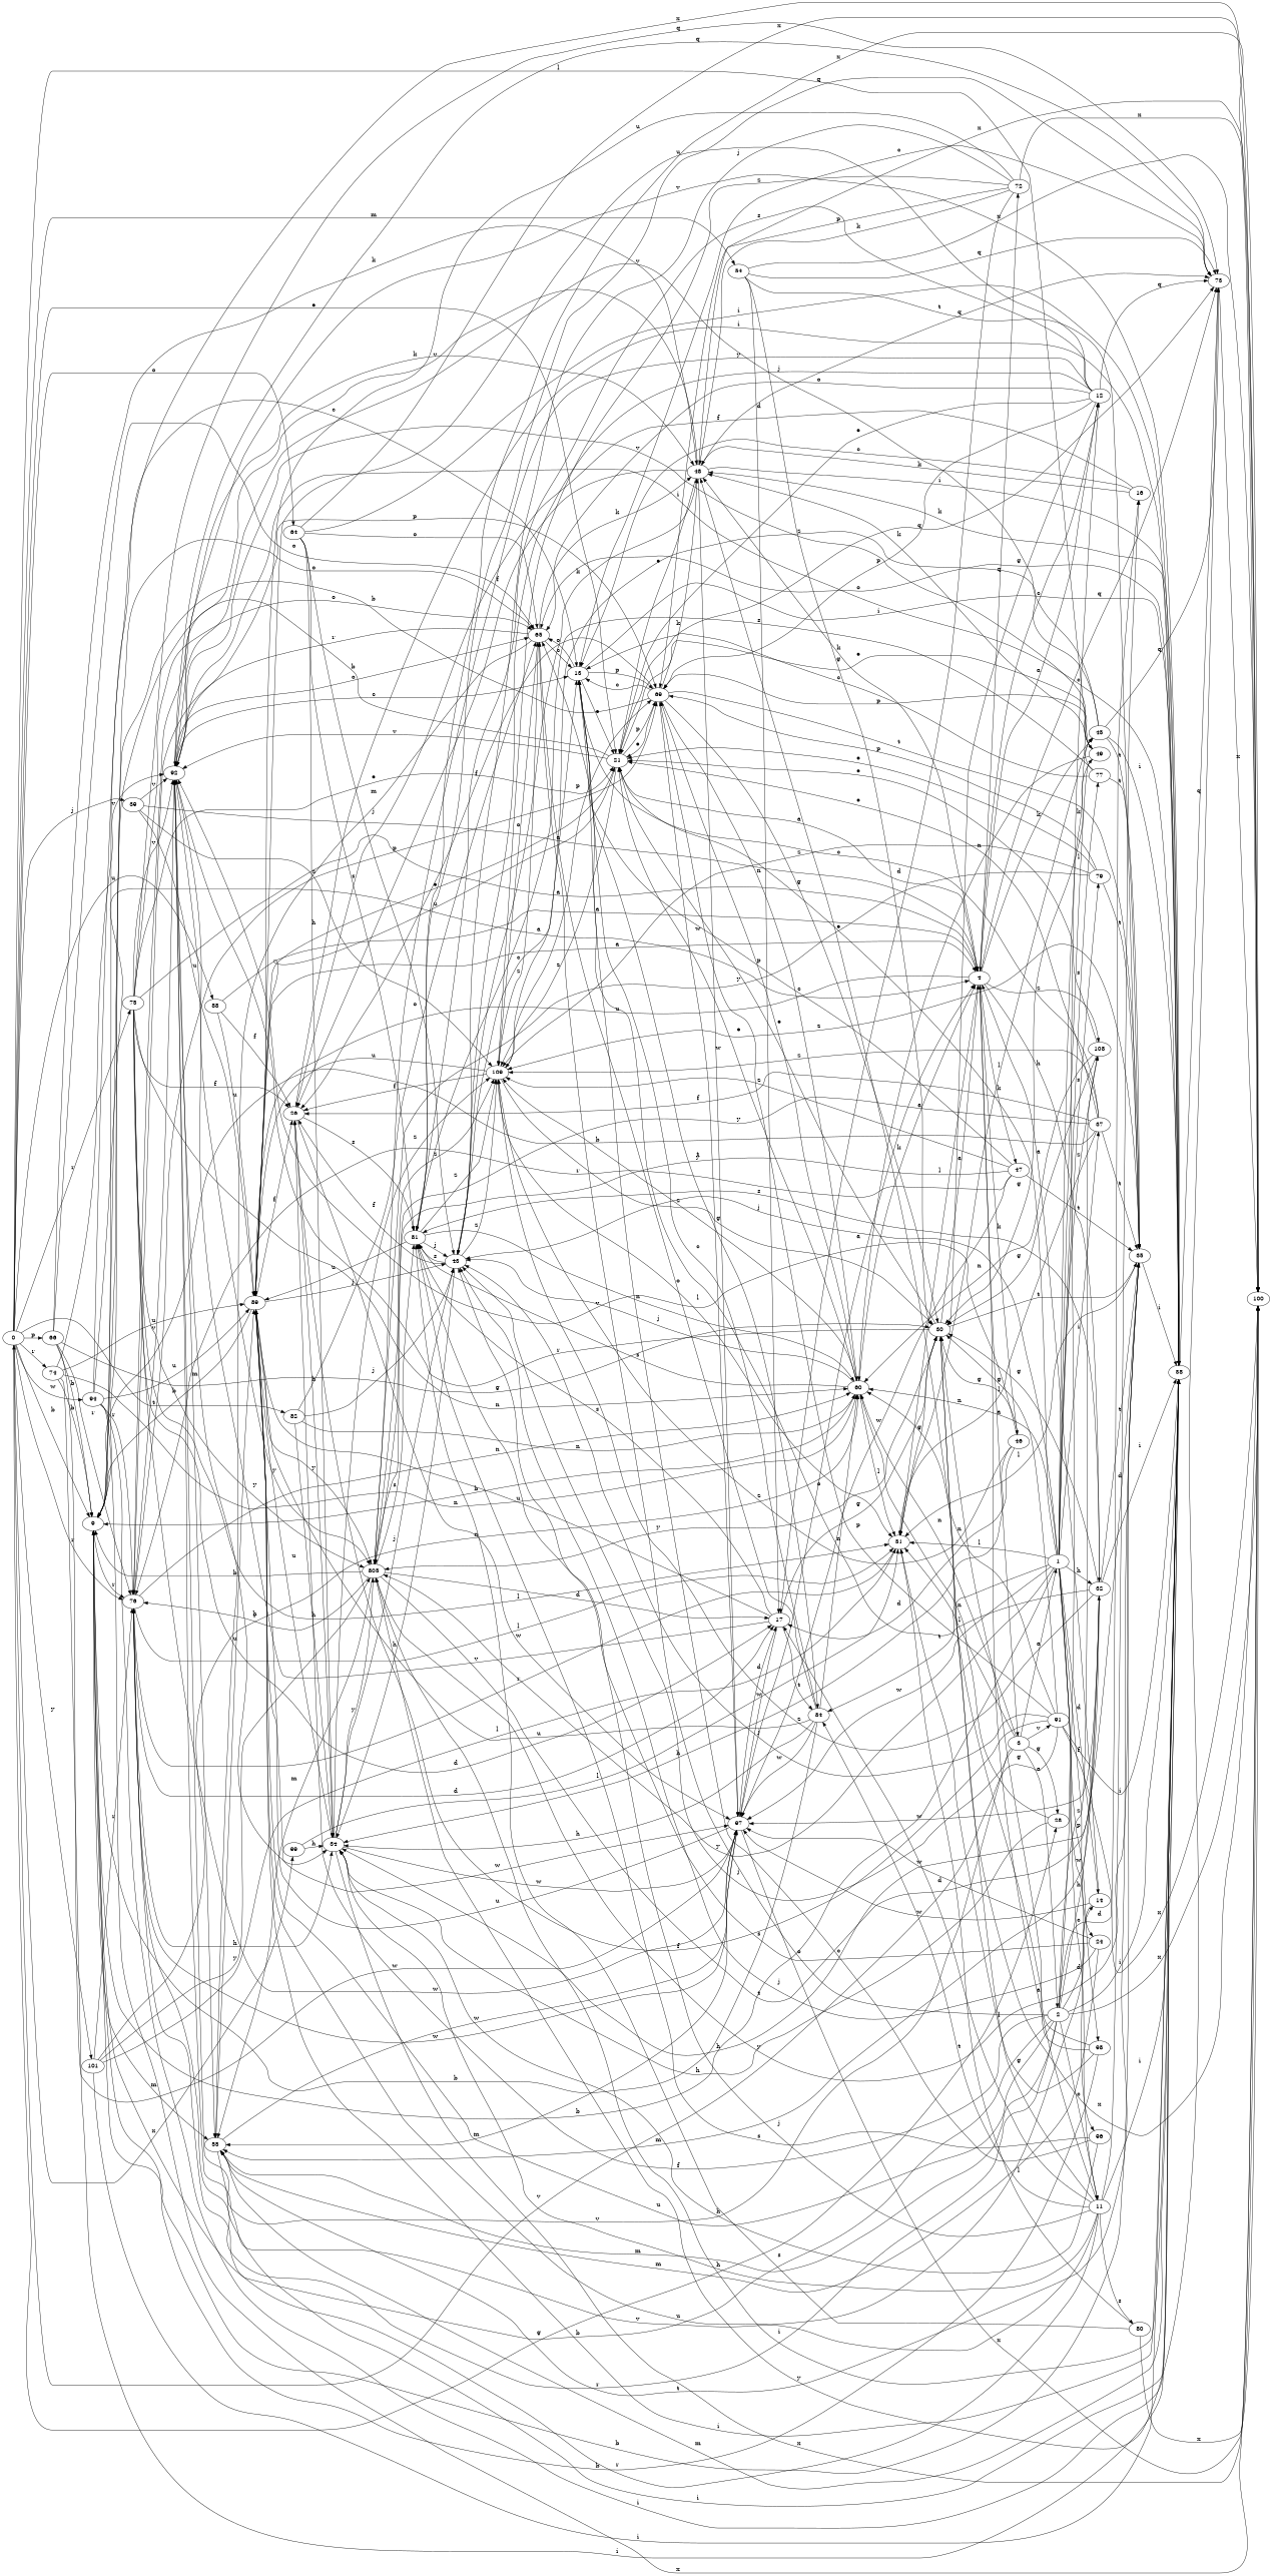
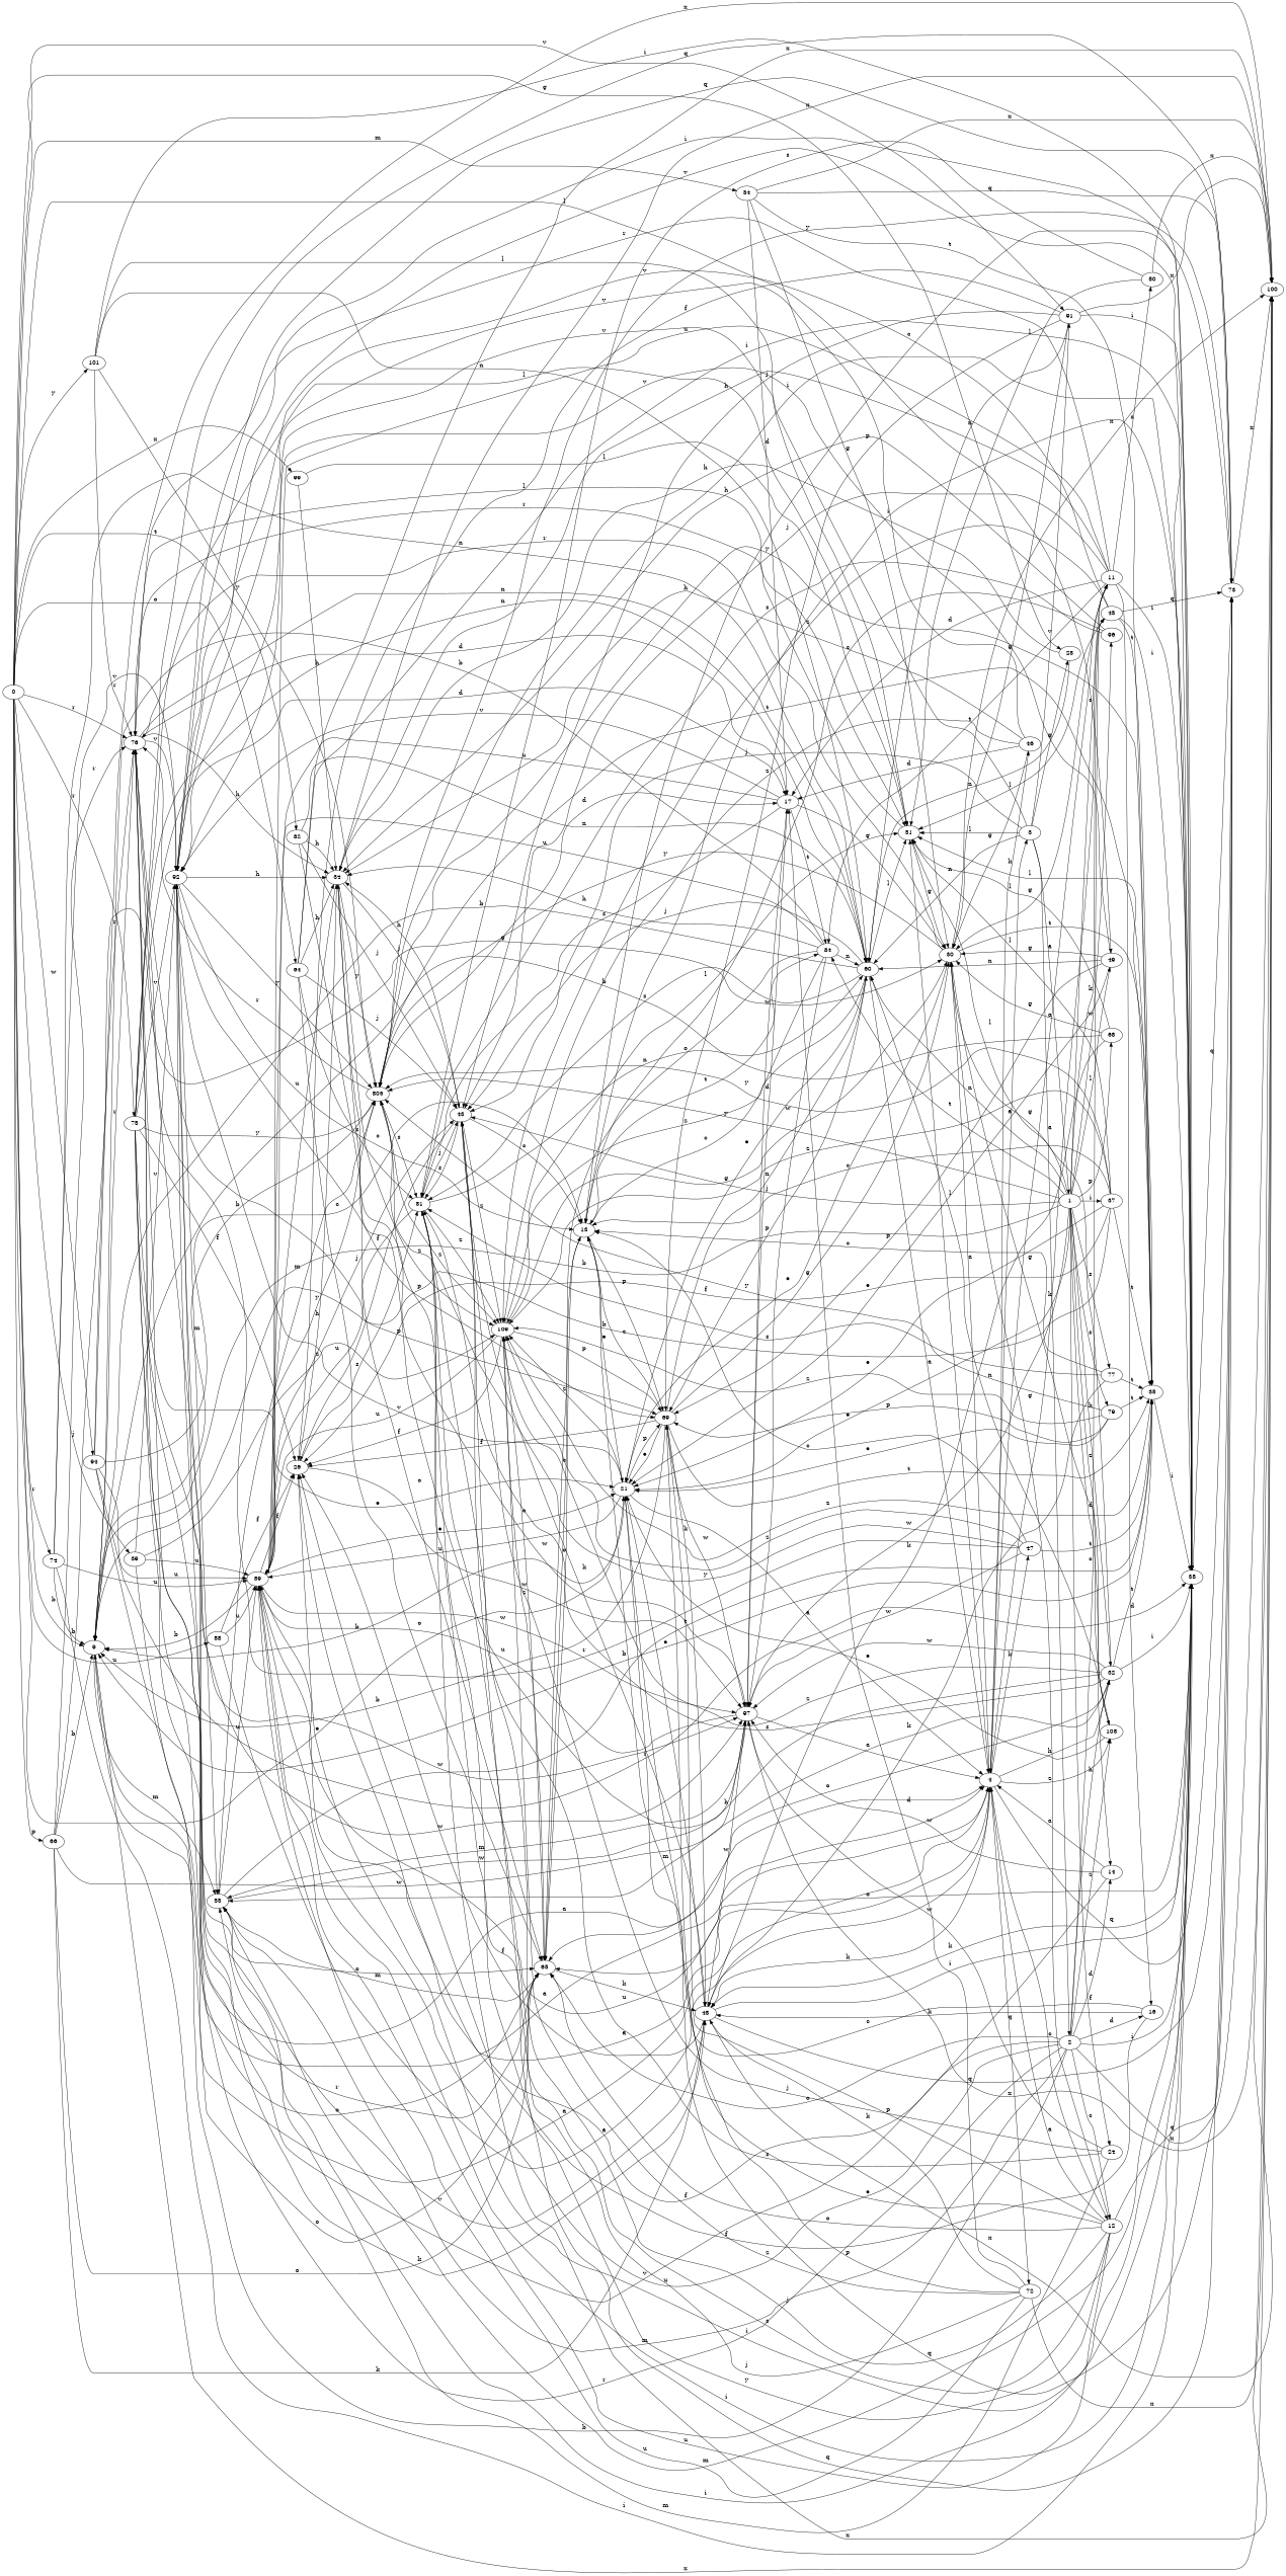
  strict digraph {
    rankdir=LR
    0
    9
    21
    28
    39
    49
    54
    64
    66
    74
    75
    76
    82
    88
    91
    94
    99
    101
    55
    65
    100
    89
    92
    4
    73
    69
    109
    60
    34
    30
    17
    n32 [label=35]
    43
    38
    81
    97
    48
    51
    n39 [label=805]
    26
    13
    1
    11
    14
    24
    32
    37
    45
-   68 [label=98]
+   68
    77
    79
    84
    96
    108
    16
    80
    2
    12
    3
    46
    47
    72
    0 -> 9 [label=b]
    0 -> 21 [label=e]
    0 -> 28 [label=g]
    0 -> 39 [label=j]
    0 -> 49 [label=l]
    0 -> 54 [label=m]
    0 -> 64 [label=o]
    0 -> 66 [label=p]
    0 -> 74 [label=r]
    0 -> 75 [label=r]
    0 -> 76 [label=r]
    0 -> 82 [label=t]
    0 -> 88 [label=u]
-   91 -> 0 [label=v]
+   0 -> 91 [label=v]
    0 -> 94 [label=w]
    0 -> 99 [label=x]
    0 -> 101 [label=y]
    9 -> 76 [label=r]
    9 -> 55 [label=m]
    9 -> 65 [label=o]
    9 -> 100 [label=x]
    21 -> 9 [label=b]
    21 -> 89 [label=u]
    21 -> 92 [label=v]
    21 -> 4 [label=a]
    21 -> 73 [label=q]
    21 -> 69 [label=p]
    21 -> 109 [label=z]
    28 -> 60 [label=n]
    28 -> 34 [label=h]
    39 -> 89 [label=u]
    39 -> 92 [label=v]
    39 -> 4 [label=a]
    39 -> 109 [label=z]
    49 -> 21 [label=e]
    49 -> 92 [label=v]
    49 -> 69 [label=p]
    49 -> 60 [label=n]
    49 -> 30 [label=g]
    54 -> 100 [label=x]
    54 -> 73 [label=q]
    54 -> 30 [label=g]
    54 -> 17 [label=d]
    54 -> n32 [label=t]
    64 -> 65 [label=o]
    64 -> 100 [label=x]
    64 -> 34 [label=h]
    64 -> 43 [label=j]
    64 -> 38 [label=i]
    64 -> 81 [label=s]
    66 -> 9 [label=b]
    66 -> 76 [label=r]
    66 -> 65 [label=o]
    66 -> 30 [label=g]
    66 -> 97 [label=w]
    66 -> 48 [label=k]
    74 -> 9 [label=b]
    74 -> 89 [label=u]
    74 -> 92 [label=v]
    74 -> 60 [label=n]
    74 -> 38 [label=i]
    75 -> 21 [label=e]
    75 -> 65 [label=o]
    75 -> 92 [label=v]
    75 -> 4 [label=a]
    75 -> 73 [label=q]
    75 -> 60 [label=n]
    75 -> 17 [label=d]
    75 -> 97 [label=w]
    75 -> 51 [label=l]
    75 -> n39 [label=y]
    75 -> 26 [label=f]
    76 -> 92 [label=v]
    76 -> 69 [label=p]
    76 -> 60 [label=n]
    76 -> 34 [label=h]
    76 -> 17 [label=d]
    76 -> 97 [label=w]
    76 -> 48 [label=k]
    76 -> 51 [label=l]
    82 -> 65 [label=o]
    82 -> 60 [label=n]
    82 -> 34 [label=h]
    82 -> 43 [label=j]
    88 -> 89 [label=u]
    88 -> 4 [label=a]
    88 -> 26 [label=f]
    91 -> 100 [label=x]
    91 -> 69 [label=p]
    91 -> 60 [label=n]
    91 -> 30 [label=g]
    91 -> 43 [label=j]
    91 -> 38 [label=i]
    91 -> 26 [label=f]
    94 -> 76 [label=r]
    94 -> 100 [label=x]
    94 -> 89 [label=u]
    94 -> 4 [label=a]
    94 -> 38 [label=i]
    94 -> 13 [label=c]
    99 -> 34 [label=h]
    99 -> 51 [label=l]
    101 -> 76 [label=r]
    101 -> 60 [label=n]
    101 -> 38 [label=i]
    101 -> 51 [label=l]
    101 -> n39 [label=y]
    55 -> 89 [label=u]
    55 -> n32 [label=t]
    55 -> 38 [label=i]
    55 -> 97 [label=w]
    65 -> 76 [label=r]
    65 -> 55 [label=m]
    65 -> 109 [label=z]
    65 -> 48 [label=k]
    65 -> 13 [label=c]
    89 -> 9 [label=b]
    89 -> 21 [label=e]
    89 -> 4 [label=a]
    89 -> 43 [label=j]
    89 -> 38 [label=i]
    89 -> 97 [label=w]
    89 -> n39 [label=y]
    89 -> 26 [label=f]
    92 -> 55 [label=m]
    92 -> 65 [label=o]
    92 -> 73 [label=q]
    92 -> 69 [label=p]
    92 -> 34 [label=h]
    92 -> 38 [label=i]
    92 -> n39 [label=y]
    92 -> 13 [label=c]
    4 -> 89 [label=u]
    4 -> 73 [label=q]
    4 -> 48 [label=k]
    4 -> 51 [label=l]
    4 -> 32 [label=h]
    4 -> 45 [label=k]
    4 -> 108 [label=z]
    4 -> 12 [label=c]
    4 -> 3 [label=a]
    4 -> 46 [label=k]
    4 -> 47 [label=k]
    4 -> 72 [label=q]
    73 -> 100 [label=x]
    73 -> n39 [label=y]
    73 -> 13 [label=c]
    69 -> 9 [label=b]
    69 -> 21 [label=e]
    69 -> 60 [label=n]
    69 -> 30 [label=g]
    69 -> n32 [label=t]
    69 -> 97 [label=w]
    69 -> 48 [label=k]
    69 -> 26 [label=f]
    69 -> 13 [label=c]
    109 -> 65 [label=o]
    109 -> 89 [label=u]
    109 -> 69 [label=p]
    109 -> 30 [label=g]
    109 -> 51 [label=l]
    109 -> 26 [label=f]
    60 -> 9 [label=b]
    60 -> 21 [label=e]
    60 -> 4 [label=a]
    60 -> 69 [label=p]
    60 -> 109 [label=z]
    60 -> 43 [label=j]
    60 -> 81 [label=s]
    60 -> 51 [label=l]
    34 -> 100 [label=x]
    34 -> 89 [label=u]
    34 -> 109 [label=z]
    34 -> 43 [label=j]
    34 -> 97 [label=w]
    34 -> n39 [label=y]
    30 -> 21 [label=e]
-   30 -> 92 [label=r]
+   30 -> 76 [label=r]
    30 -> 100 [label=x]
    30 -> 4 [label=a]
    30 -> n32 [label=t]
    30 -> n39 [label=y]
    17 -> 89 [label=u]
    17 -> 92 [label=v]
    17 -> 30 [label=g]
    17 -> 81 [label=s]
    17 -> 97 [label=w]
    17 -> 84 [label=t]
    n32 -> 9 [label=b]
    n32 -> 109 [label=z]
    n32 -> 38 [label=i]
    n32 -> 51 [label=l]
    n32 -> n39 [label=y]
    43 -> 109 [label=z]
    43 -> 34 [label=h]
    43 -> 81 [label=s]
    43 -> 48 [label=k]
    43 -> 26 [label=f]
    43 -> 13 [label=c]
    38 -> 55 [label=m]
    38 -> 65 [label=o]
    38 -> 92 [label=v]
    38 -> 73 [label=q]
    38 -> 48 [label=k]
    81 -> 100 [label=x]
    81 -> 89 [label=u]
    81 -> 73 [label=q]
    81 -> 109 [label=z]
    81 -> 60 [label=n]
    81 -> 43 [label=j]
    97 -> 55 [label=m]
    97 -> 100 [label=x]
    97 -> 89 [label=u]
    97 -> 4 [label=a]
    97 -> 17 [label=d]
    48 -> 21 [label=e]
    48 -> 100 [label=x]
    48 -> 92 [label=v]
    48 -> 73 [label=q]
    48 -> 38 [label=i]
    48 -> 97 [label=w]
    48 -> 26 [label=f]
    51 -> 76 [label=r]
    51 -> 30 [label=g]
    n39 -> 9 [label=b]
    n39 -> 76 [label=r]
    n39 -> 55 [label=m]
    n39 -> 109 [label=z]
    n39 -> 17 [label=d]
    n39 -> n32 [label=t]
    n39 -> 38 [label=i]
    n39 -> 81 [label=s]
    26 -> 34 [label=h]
    26 -> 38 [label=i]
    26 -> 81 [label=s]
    26 -> 97 [label=w]
    13 -> 21 [label=e]
    13 -> 65 [label=o]
    13 -> 69 [label=p]
    13 -> 38 [label=i]
    13 -> 84 [label=t]
    1 -> 9 [label=b]
    1 -> 21 [label=e]
    1 -> 49 [label=l]
    1 -> 60 [label=n]
    1 -> 43 [label=j]
    1 -> 97 [label=w]
    1 -> 51 [label=l]
    1 -> n39 [label=y]
    1 -> 11 [label=c]
    1 -> 14 [label=d]
    1 -> 24 [label=f]
    1 -> 32 [label=h]
    1 -> 37 [label=i]
    1 -> 45 [label=k]
    1 -> 68 [label=p]
    1 -> 77 [label=s]
    1 -> 79 [label=s]
    1 -> 84 [label=t]
    1 -> 96 [label=w]
    1 -> 108 [label=z]
    11 -> 76 [label=r]
    11 -> 89 [label=u]
    11 -> 4 [label=a]
    11 -> 34 [label=h]
    11 -> 30 [label=g]
    11 -> 17 [label=d]
    11 -> 43 [label=j]
    11 -> 38 [label=i]
    11 -> 84 [label=t]
    11 -> 16 [label=d]
    11 -> 80 [label=s]
    14 -> 92 [label=v]
    14 -> 4 [label=a]
    14 -> 97 [label=w]
    24 -> 55 [label=m]
    24 -> 43 [label=j]
    24 -> 81 [label=s]
    24 -> 97 [label=w]
    32 -> 55 [label=m]
    32 -> 65 [label=o]
    32 -> 109 [label=z]
    32 -> 34 [label=h]
    32 -> 30 [label=g]
    32 -> n32 [label=t]
    32 -> 38 [label=i]
    32 -> 81 [label=s]
    32 -> 97 [label=w]
    37 -> 9 [label=b]
    37 -> 21 [label=e]
    37 -> 109 [label=z]
    37 -> n32 [label=t]
    37 -> 51 [label=l]
    37 -> n39 [label=y]
    37 -> 26 [label=f]
    37 -> 13 [label=c]
    45 -> 92 [label=v]
    45 -> 73 [label=q]
    45 -> 109 [label=z]
    45 -> n32 [label=t]
    45 -> 38 [label=i]
    45 -> 51 [label=l]
    68 -> 9 [label=b]
    68 -> 30 [label=g]
    68 -> 48 [label=k]
    68 -> 51 [label=l]
    77 -> n32 [label=t]
    77 -> 81 [label=s]
    77 -> 48 [label=k]
    77 -> 13 [label=c]
    79 -> 21 [label=e]
    79 -> 69 [label=p]
    79 -> 109 [label=z]
    79 -> n32 [label=t]
    79 -> n39 [label=y]
    84 -> 9 [label=b]
    84 -> 65 [label=o]
    84 -> 89 [label=u]
    84 -> 60 [label=n]
    84 -> 34 [label=h]
    84 -> 97 [label=w]
    84 -> 13 [label=c]
    96 -> 34 [label=h]
    96 -> 81 [label=s]
    96 -> 13 [label=c]
    108 -> 21 [label=e]
    108 -> 60 [label=n]
    108 -> 30 [label=g]
    16 -> 48 [label=k]
    16 -> 26 [label=f]
    16 -> 13 [label=c]
    80 -> 100 [label=x]
    80 -> 81 [label=s]
    80 -> 51 [label=l]
    2 -> 9 [label=b]
    2 -> 76 [label=r]
    2 -> 55 [label=m]
    2 -> 65 [label=o]
    2 -> 100 [label=x]
    2 -> 89 [label=u]
    2 -> 38 [label=i]
    2 -> 26 [label=f]
    2 -> 11 [label=c]
    2 -> 14 [label=d]
    2 -> 32 [label=h]
    2 -> 108 [label=z]
    2 -> 16 [label=d]
    2 -> 12 [label=c]
    12 -> 21 [label=e]
    12 -> 65 [label=o]
    12 -> 89 [label=u]
    12 -> 4 [label=a]
    12 -> 73 [label=q]
    12 -> 69 [label=p]
    12 -> 30 [label=g]
    12 -> 43 [label=j]
    12 -> 81 [label=s]
    12 -> n39 [label=y]
    3 -> 28 [label=g]
    3 -> 91 [label=v]
    3 -> 92 [label=v]
    3 -> 60 [label=n]
    3 -> 43 [label=j]
    3 -> 51 [label=l]
    3 -> 1 [label=a]
    3 -> 2 [label=a]
    46 -> 92 [label=v]
    46 -> 109 [label=z]
    46 -> 34 [label=h]
    46 -> 30 [label=g]
    46 -> 17 [label=d]
    47 -> 76 [label=r]
    47 -> 109 [label=z]
    47 -> n32 [label=t]
    47 -> 97 [label=w]
    47 -> n39 [label=y]
    47 -> 13 [label=c]
    72 -> 100 [label=x]
    72 -> 89 [label=u]
    72 -> 69 [label=p]
    72 -> 109 [label=z]
    72 -> 17 [label=d]
    72 -> 43 [label=j]
    72 -> 48 [label=k]
  }
